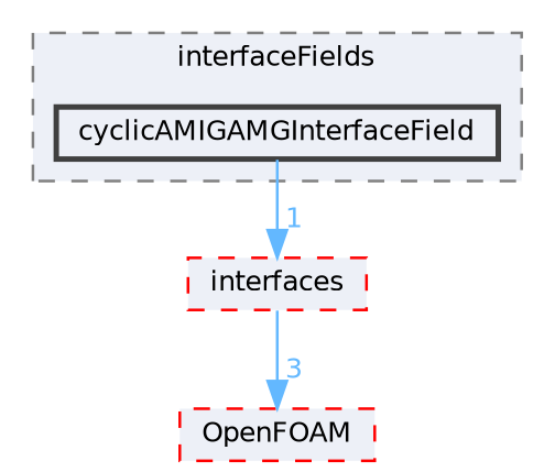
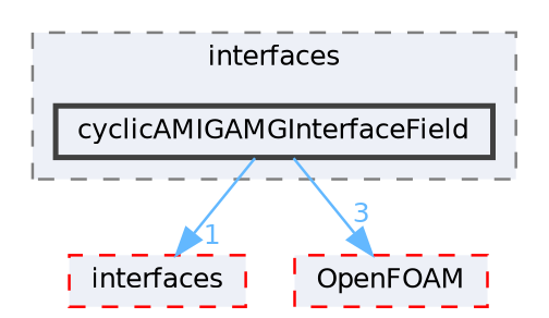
  digraph {
    compound=true
    node [color=red fillcolor="#edf0f7" fontname=Helvetica fontsize=10 shape=box style="filled,dashed"]
    edge [color=steelblue1 fontcolor=steelblue1 fontname=Helvetica fontsize=10 labeldistance=1.5 labelfontname=Helvetica labelfontsize=10]
    n1 [color=grey25 height=0.2 label=cyclicAMIGAMGInterfaceField style="filled,bold" width=0.4]
    n2 [height=0.2 label=interfaces width=0.4]
    n3 [height=0.2 label=OpenFOAM width=0.4]
    subgraph cluster_1 {
      bgcolor="#edf0f7"
      fontname=Helvetica
      fontsize=10
-     label=interfaceFields
+     label=interfaces
      pencolor=grey50
      style="filled,dashed"
      n1
    }
    n1 -> n2 [headlabel=1]
-   n2 -> n3 [headlabel=3]
+   n1 -> n3 [headlabel=3]
  }
